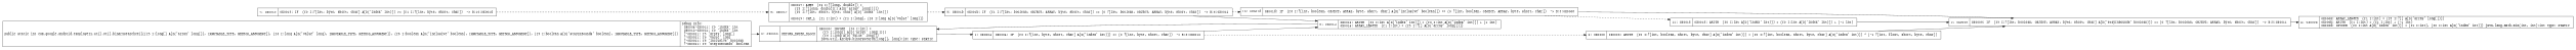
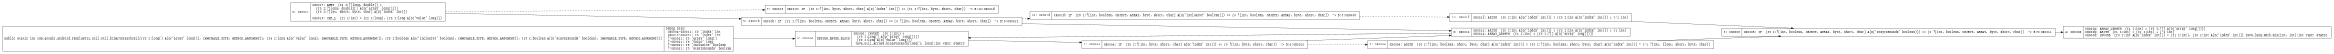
  digraph {
    fontname="Courier Prime"
    rankdir=LR
    node [fontname="Courier Prime" shape=record]
    edge [fontname="Courier Prime"]
    n1 [label="{0\:\ 0x0000|RETURN_ENTER_BLOCK\l|0x0000: INVOKE  (r0 I:int) = \l  (r5 I:long[] A[D('array' long[])])\l  (r6 I:long A[D('value' long)])\l java.util.Arrays.binarySearch(long[], long):int type: STATIC \l}"]
    n2 [label="{1\:\ 0x0004|0x0004: IF  (r0 I:?[int, byte, short, char] A[D('index' int)]) \>= (0 ?[int, byte, short, char])  \-\> B:6:0x0012 \l}"]
    n3 [label="{2\:\ 0x0006|0x0006: ARITH  (r0 I:?[int, boolean, short, byte, char] A[D('index' int)]) = (r0 I:?[int, boolean, short, byte, char] A[D('index' int)]) ^ (\-1 ?[int, float, short, byte, char]) \l}"]
    n4 [label="{6\:\ 0x0012|0x0012: ARITH  (r0 I:int A[D('index' int)]) = (r0 I:int A[D('index' int)]) + (1 int) \l0x0014: ARRAY_LENGTH  (r1 I:int) = (r5 I:?[] A[D('array' long[])]) \l}"]
    n5 [label="{3\:\ 0x0008|0x0008: IF  (r9 I:?[int, boolean, OBJECT, ARRAY, byte, short, char] A[D('stayInBounds' boolean)]) == (0 ?[int, boolean, OBJECT, ARRAY, byte, short, char])  \-\> B:5:0x0011 \l}"]
    n6 [label="{4\:\ 0x000a|0x000a: ARRAY_LENGTH  (r1 I:int) = (r5 I:?[] A[D('array' long[])]) \l0x000b: ARITH  (r1 I:int) = (r1 I:int) + (\-1 int) \l0x000d: INVOKE  (r0 I:int A[D('index' int)]) = (r1 I:int), (r0 I:int A[D('index' int)]) java.lang.Math.min(int, int):int type: STATIC \l}"]
    n7 [label="{7\:\ 0x0015|0x0015: IF  (r0 I:?[int, byte, short, char] A[D('index' int)]) \>= (r1 I:?[int, byte, short, char])  \-\> B:10:0x001d \l}"]
    n8 [label="{8\:\ 0x0017|0x0017: AGET  (r2 I:?[long, double]) = \l  (r5 I:?[long, double][] A[D('array' long[])])\l  (r0 I:?[int, short, byte, char] A[D('index' int)])\l \l0x0019: CMP_L  (r1 I:int) = (r2 I:long), (r6 I:long A[D('value' long)]) \l}"]
    n9 [label="{9\:\ 0x001b|0x001b: IF  (r1 I:?[int, boolean, OBJECT, ARRAY, byte, short, char]) == (0 ?[int, boolean, OBJECT, ARRAY, byte, short, char])  \-\> B:6:0x0012 \l}"]
    n10 [label="{10\:\ 0x001d|0x001d: IF  (r8 I:?[int, boolean, OBJECT, ARRAY, byte, short, char] A[D('inclusive' boolean)]) == (0 ?[int, boolean, OBJECT, ARRAY, byte, short, char])  \-\> B:3:0x0008 \l}"]
    n11 [label="{11\:\ 0x001f|0x001f: ARITH  (r0 I:int A[D('index' int)]) = (r0 I:int A[D('index' int)]) + (\-1 int) \l}"]
    n12 [label="{public static int com.google.android.exoplayer2.util.Util.binarySearchCeil((r5 I:long[] A[D('array' long[]), IMMUTABLE_TYPE, METHOD_ARGUMENT]), (r6 I:long A[D('value' long), IMMUTABLE_TYPE, METHOD_ARGUMENT]), (r8 I:boolean A[D('inclusive' boolean), IMMUTABLE_TYPE, METHOD_ARGUMENT]), (r9 I:boolean A[D('stayInBounds' boolean), IMMUTABLE_TYPE, METHOD_ARGUMENT]))  | Debug Info:\l  0x0004\-0x0011: r0 'index' int\l  0x0012\-0x0021: r0 'index' int\l  ?\-0x0021: r5 'array' long[]\l  ?\-0x0021: r6 'value' long\l  ?\-0x0021: r8 'inclusive' boolean\l  ?\-0x0021: r9 'stayInBounds' boolean\l}"]
    n1 -> n2
    n2 -> n3 [style=dashed]
    n2 -> n4
    n3 -> n5
    n4 -> n1
    n5 -> n6 [style=solid]
-   n7 -> n8 [style=dashed]
-   n8 -> n9 [style=dashed]
+   n8 -> n7 [style=dashed]
+   n8 -> n9
    n9 -> n4
    n9 -> n10 [style=dashed]
-   n10 -> n5
    n10 -> n11 [style=dashed]
    n11 -> n5
    n12 -> n1
  }
